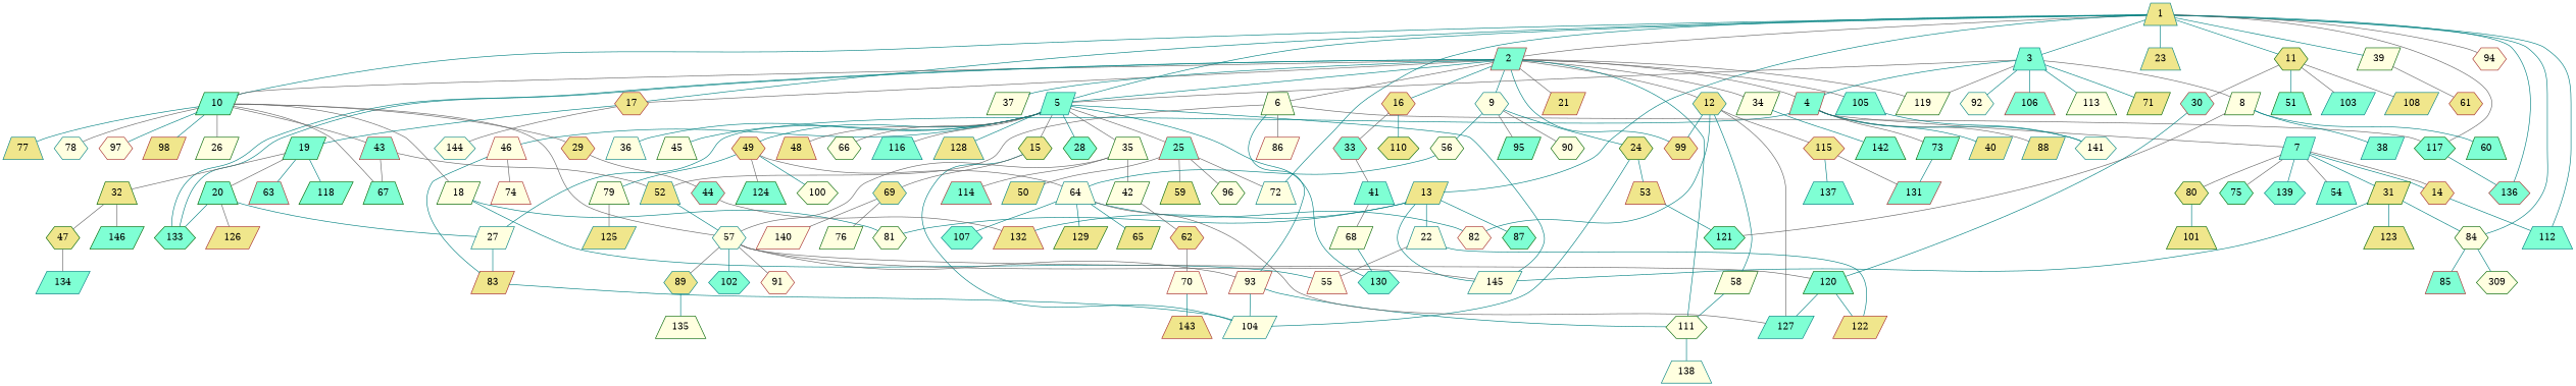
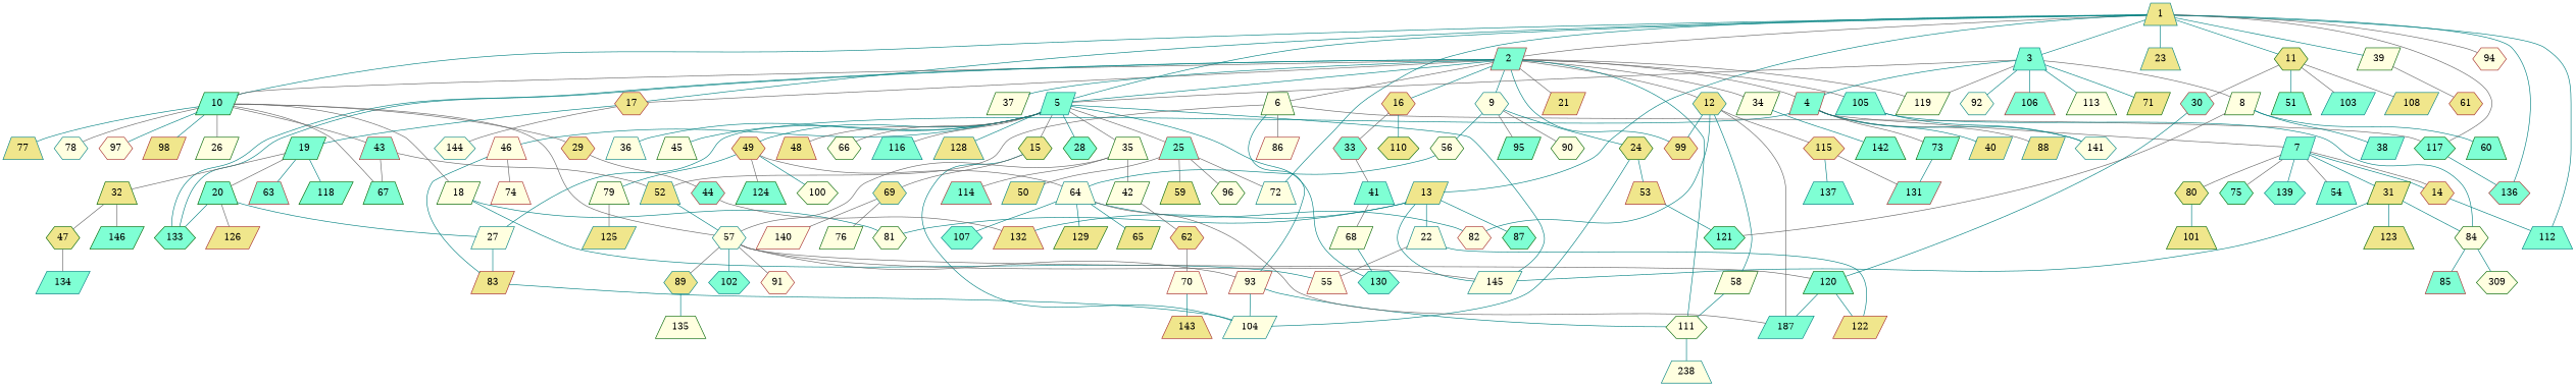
  graph {
    node [color=darkgreen fillcolor=lightyellow shape=hexagon style=filled]
    edge [color=teal]
    1 [color=teal fillcolor=khaki shape=trapezium]
    2 [color=brown fillcolor=aquamarine shape=parallelogram]
    3 [color=teal fillcolor=aquamarine shape=trapezium]
    5 [color=teal fillcolor=aquamarine shape=parallelogram]
    10 [fillcolor=aquamarine shape=parallelogram]
    11 [fillcolor=khaki]
    13 [color=teal fillcolor=khaki shape=parallelogram]
    17 [color=brown fillcolor=khaki]
    23 [color=teal fillcolor=khaki shape=trapezium]
    39 [shape=parallelogram]
    72 [color=teal shape=trapezium]
    84
    94 [color=brown]
    112 [color=teal fillcolor=aquamarine shape=trapezium]
    117 [fillcolor=aquamarine]
    136 [color=brown fillcolor=aquamarine]
    4 [color=brown fillcolor=aquamarine shape=parallelogram]
    6 [shape=trapezium]
    9 [color=teal]
    12 [color=teal fillcolor=khaki]
    16 [color=brown fillcolor=khaki]
    21 [color=brown fillcolor=khaki shape=parallelogram]
    34 [shape=parallelogram]
    37 [shape=parallelogram]
    99 [color=brown fillcolor=khaki]
    105 [color=teal fillcolor=aquamarine shape=trapezium]
    111
    119 [shape=parallelogram]
    133 [fillcolor=aquamarine]
    8 [shape=parallelogram]
    71 [fillcolor=khaki shape=parallelogram]
    92 [color=teal]
    106 [color=brown fillcolor=aquamarine shape=trapezium]
    113 [shape=trapezium]
    15 [fillcolor=khaki]
    25 [color=brown fillcolor=aquamarine shape=trapezium]
    28 [fillcolor=aquamarine]
    35 [shape=trapezium]
    36 [color=teal shape=trapezium]
    45 [shape=trapezium]
    46 [color=brown shape=trapezium]
    48 [color=brown fillcolor=khaki shape=trapezium]
    49 [color=brown fillcolor=khaki]
    66
    116 [color=teal fillcolor=aquamarine shape=trapezium]
    128 [color=teal fillcolor=khaki shape=trapezium]
    130 [color=teal fillcolor=aquamarine]
    145 [color=teal shape=parallelogram]
    18 [shape=parallelogram]
    26 [shape=parallelogram]
    29 [color=brown fillcolor=khaki]
    43 [color=brown fillcolor=aquamarine shape=trapezium]
    57 [color=teal]
    67 [fillcolor=aquamarine shape=trapezium]
    77 [color=teal fillcolor=khaki shape=trapezium]
    78 [color=teal]
    97 [color=brown]
    98 [color=brown fillcolor=khaki shape=parallelogram]
    30 [color=brown fillcolor=aquamarine]
    51 [fillcolor=aquamarine shape=trapezium]
    103 [color=teal fillcolor=aquamarine shape=parallelogram]
    108 [color=teal fillcolor=khaki shape=parallelogram]
    22 [color=teal shape=trapezium]
    81
    87 [fillcolor=aquamarine]
    132 [color=brown fillcolor=khaki shape=trapezium]
    19 [fillcolor=aquamarine shape=parallelogram]
    144 [color=teal]
    24 [fillcolor=khaki]
    104 [color=teal shape=parallelogram]
    53 [color=brown fillcolor=khaki shape=trapezium]
    61 [color=brown fillcolor=khaki]
    85 [color=brown fillcolor=aquamarine shape=trapezium]
    n74 [label=309]
    7 [color=teal fillcolor=aquamarine shape=parallelogram]
    27 [color=teal shape=parallelogram]
    40 [color=teal fillcolor=khaki shape=parallelogram]
    73 [fillcolor=aquamarine shape=parallelogram]
    88 [color=teal fillcolor=khaki shape=parallelogram]
    141 [color=teal]
    52 [color=teal fillcolor=khaki shape=trapezium]
    86 [color=brown shape=parallelogram]
    93 [color=brown shape=parallelogram]
    56
    90
    95 [fillcolor=aquamarine shape=parallelogram]
    58 [shape=parallelogram]
    82 [color=brown]
    115 [color=brown fillcolor=khaki]
-   127 [color=teal fillcolor=aquamarine shape=parallelogram]
+   127 [color=teal fillcolor=aquamarine shape=parallelogram label=187]
    33 [color=brown fillcolor=aquamarine]
    110 [fillcolor=khaki]
    142 [fillcolor=aquamarine shape=trapezium]
-   138 [color=teal shape=trapezium]
+   138 [color=teal shape=trapezium label=238]
    38 [color=teal fillcolor=aquamarine shape=parallelogram]
    60 [fillcolor=aquamarine shape=trapezium]
    121 [fillcolor=aquamarine]
    14 [color=brown fillcolor=khaki]
    31 [fillcolor=khaki shape=parallelogram]
    54 [color=teal fillcolor=aquamarine shape=trapezium]
    75 [fillcolor=aquamarine]
    80 [fillcolor=khaki]
    139 [color=teal fillcolor=aquamarine]
    83 [color=brown fillcolor=khaki shape=parallelogram]
    131 [color=brown fillcolor=aquamarine shape=parallelogram]
    69 [color=teal fillcolor=khaki]
    50 [color=teal fillcolor=khaki shape=parallelogram]
    59 [fillcolor=khaki shape=trapezium]
    96
    42 [shape=parallelogram]
    114 [color=brown fillcolor=aquamarine shape=trapezium]
    74 [color=brown shape=trapezium]
    64 [color=teal shape=trapezium]
    79 [shape=trapezium]
    100
    124 [fillcolor=aquamarine shape=trapezium]
    123 [fillcolor=khaki shape=trapezium]
    101 [fillcolor=khaki shape=trapezium]
    55 [color=brown shape=trapezium]
    44 [color=brown fillcolor=aquamarine]
    120 [fillcolor=aquamarine shape=trapezium]
    89 [color=teal fillcolor=khaki]
    91 [color=brown]
    102 [color=teal fillcolor=aquamarine]
    137 [color=teal fillcolor=aquamarine shape=trapezium]
    122 [color=brown fillcolor=khaki shape=parallelogram]
    76 [shape=parallelogram]
    140 [color=brown shape=parallelogram]
    41 [color=teal fillcolor=aquamarine shape=trapezium]
    20 [fillcolor=aquamarine shape=trapezium]
    32 [fillcolor=khaki shape=trapezium]
    63 [color=brown fillcolor=aquamarine shape=trapezium]
    118 [fillcolor=aquamarine shape=parallelogram]
    126 [color=brown fillcolor=khaki shape=parallelogram]
    47 [fillcolor=khaki]
    146 [fillcolor=aquamarine shape=parallelogram]
    134 [color=teal fillcolor=aquamarine shape=parallelogram]
    68 [shape=parallelogram]
    62 [color=brown fillcolor=khaki]
    70 [color=brown shape=trapezium]
    65 [fillcolor=khaki shape=parallelogram]
    107 [color=teal fillcolor=aquamarine]
    129 [fillcolor=khaki shape=parallelogram]
    125 [color=teal fillcolor=khaki shape=parallelogram]
    135 [shape=trapezium]
    143 [color=brown fillcolor=khaki shape=trapezium]
    1 -- 2 [color=gray40]
    1 -- 3
    1 -- 5
    1 -- 10
    1 -- 11
    1 -- 13
    1 -- 17
    1 -- 23
    1 -- 39
    1 -- 72
-   1 -- 84
+   105 -- 84
    1 -- 94 [color=gray40]
    1 -- 112
    1 -- 117 [color=gray40]
    1 -- 136
    2 -- 5
    2 -- 10 [color=gray40]
    2 -- 17 [color=gray40]
    2 -- 4 [color=gray40]
    2 -- 6 [color=gray40]
    2 -- 9
    2 -- 12 [color=gray40]
    2 -- 16
    2 -- 21 [color=gray40]
    2 -- 34 [color=gray40]
    2 -- 37
    2 -- 99
    2 -- 105 [color=gray40]
    2 -- 111
    2 -- 119 [color=gray40]
    2 -- 133
    2 -- 133
    3 -- 5 [color=gray40]
    3 -- 4
    3 -- 119 [color=gray40]
    3 -- 8 [color=gray40]
    3 -- 71
    3 -- 92
    3 -- 106
    3 -- 113
    5 -- 15 [color=gray40]
    5 -- 25 [color=gray40]
    5 -- 28
    5 -- 35 [color=gray40]
    5 -- 36
    5 -- 45
    5 -- 46
    5 -- 48 [color=gray40]
    5 -- 49
    5 -- 66 [color=gray40]
    5 -- 116 [color=gray40]
    5 -- 128
    5 -- 130
    5 -- 145
    10 -- 18 [color=gray40]
    10 -- 26 [color=gray40]
    10 -- 29 [color=gray40]
    10 -- 43 [color=gray40]
    10 -- 57 [color=gray40]
    10 -- 67 [color=gray40]
    10 -- 77
    10 -- 78 [color=gray40]
    10 -- 97
    10 -- 98
    11 -- 30 [color=gray40]
    11 -- 51
    11 -- 103 [color=gray40]
    11 -- 108 [color=gray40]
    13 -- 145
    13 -- 22
    13 -- 81
    13 -- 87
    13 -- 132
    17 -- 19
    17 -- 144 [color=gray40]
    39 -- 61 [color=gray40]
    84 -- 85
    84 -- n74
    117 -- 136
    4 -- 7 [color=gray40]
    4 -- 27
    4 -- 40
    4 -- 73 [color=gray40]
    4 -- 88 [color=gray40]
    4 -- 141
    6 -- 117 [color=gray40]
    6 -- 52 [color=gray40]
    6 -- 86 [color=gray40]
    6 -- 93
    9 -- 24
    9 -- 56
    9 -- 90 [color=gray40]
    9 -- 95 [color=gray40]
    12 -- 99
    12 -- 58
    12 -- 82
    12 -- 115 [color=gray40]
    12 -- 127 [color=gray40]
    16 -- 33 [color=gray40]
    16 -- 110
    34 -- 142
    105 -- 141
    111 -- 138
    8 -- 38
    8 -- 60
    8 -- 121 [color=gray40]
    15 -- 104
    15 -- 69 [color=gray40]
    25 -- 72 [color=gray40]
    25 -- 50 [color=gray40]
    25 -- 59 [color=gray40]
    25 -- 96 [color=gray40]
    35 -- 57 [color=gray40]
    35 -- 42 [color=gray40]
    35 -- 114 [color=gray40]
    46 -- 83
    46 -- 74 [color=gray40]
    49 -- 64 [color=gray40]
    49 -- 79
    49 -- 100
    49 -- 124 [color=gray40]
    18 -- 81
    18 -- 55
    29 -- 44 [color=gray40]
    43 -- 67 [color=gray40]
    43 -- 52 [color=gray40]
    57 -- 145 [color=gray40]
    57 -- 93 [color=gray40]
    57 -- 120 [color=gray40]
    57 -- 89 [color=gray40]
    57 -- 91 [color=gray40]
    57 -- 102
    30 -- 120
    22 -- 55 [color=gray40]
    22 -- 122
    19 -- 20 [color=gray40]
    19 -- 32 [color=gray40]
    19 -- 63
    19 -- 118
    24 -- 104
    24 -- 53
    53 -- 121
    7 -- 14
    7 -- 14 [color=gray40]
    7 -- 31
    7 -- 54 [color=gray40]
    7 -- 75 [color=gray40]
    7 -- 80 [color=gray40]
    7 -- 139
    27 -- 83
    73 -- 131
    52 -- 57
    93 -- 111
    93 -- 104
    56 -- 64
    58 -- 111
    115 -- 131 [color=gray40]
    115 -- 137
    33 -- 41 [color=gray40]
    14 -- 112
    31 -- 84
    31 -- 145
    31 -- 123
    80 -- 101
    83 -- 104
    69 -- 76 [color=gray40]
    69 -- 140 [color=gray40]
    42 -- 62 [color=gray40]
    64 -- 82
    64 -- 127 [color=gray40]
    64 -- 65
    64 -- 107
    64 -- 129
    79 -- 125 [color=gray40]
    44 -- 132 [color=gray40]
    120 -- 127
    120 -- 122
    89 -- 135
    41 -- 68 [color=gray40]
    20 -- 133
    20 -- 27
    20 -- 126 [color=gray40]
    32 -- 47 [color=gray40]
    32 -- 146 [color=gray40]
    47 -- 134 [color=gray40]
    68 -- 130
    62 -- 70 [color=gray40]
    70 -- 143
  }
